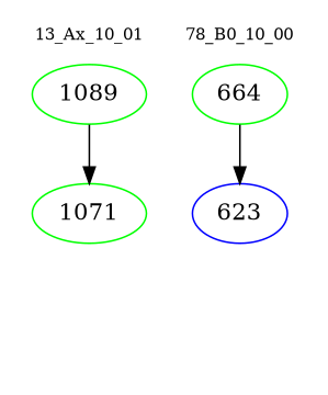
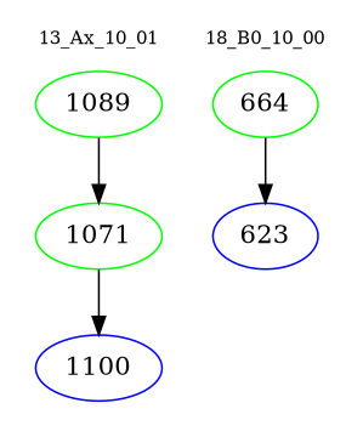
  digraph {
    node [color=green]
    edge [color=black]
    n1 [label=1089]
    n2 [label=1071]
+   n3 [color=blue label=1100]
    n4 [label=664]
    n5 [color=blue label=623]
    subgraph cluster_1 {
      color=white
      fontsize=10
      label="13_Ax_10_01"
      n1
      n2
+     n3
    }
    subgraph cluster_2 {
      color=white
      fontsize=10
-     label="78_B0_10_00"
+     label="18_B0_10_00"
      n4
      n5
    }
    n1 -> n2
+   n2 -> n3
    n4 -> n5
  }
